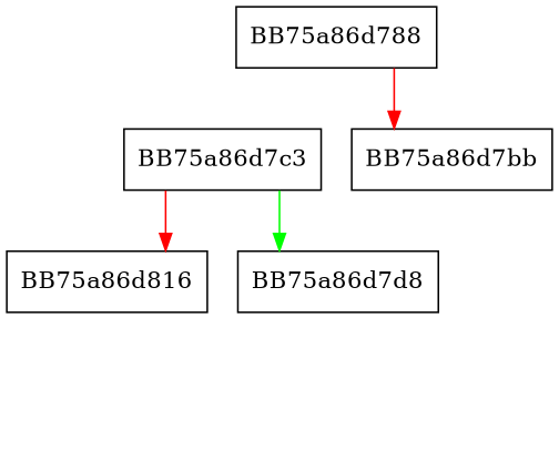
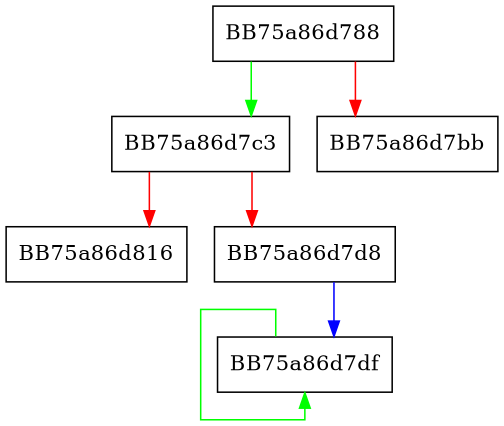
  digraph {
    splines=ortho
    node [shape=box]
    edge [color=red]
    BB75a86d788
    BB75a86d7c3
    BB75a86d7bb
    BB75a86d816
    BB75a86d7d8
+   BB75a86d7df
+   BB75a86d788 -> BB75a86d7c3 [color=green]
    BB75a86d788 -> BB75a86d7bb
    BB75a86d7c3 -> BB75a86d816
-   BB75a86d7c3 -> BB75a86d7d8 [color=green]
+   BB75a86d7c3 -> BB75a86d7d8
+   BB75a86d7d8 -> BB75a86d7df [color=blue]
+   BB75a86d7df -> BB75a86d7df [color=green]
  }
